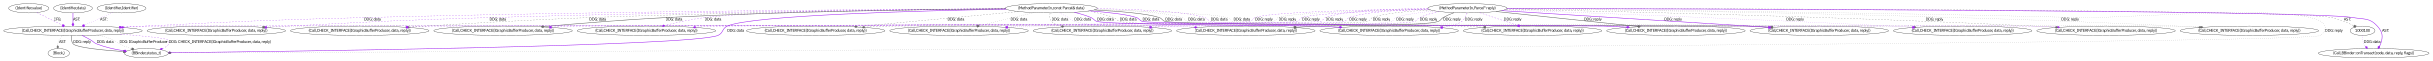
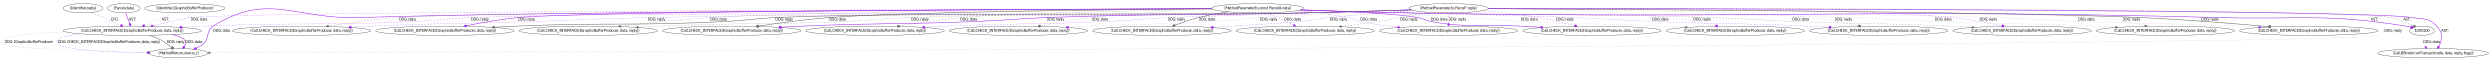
  digraph {
    fontname="IBM Plex Sans"
    node [fontname="IBM Plex Sans"]
    edge [arrowhead=diamond color=purple fontname="IBM Plex Sans" style=dashed]
    n1 [label="(Call,CHECK_INTERFACE(IGraphicBufferProducer, data, reply))"]
-   n2 [label="(BBinder,status_t)"]
-   n3 [label="(Block,)"]
+   n2 [label="(MethodReturn,status_t)"]
    n4 [label="(MethodParameterIn,const Parcel& data)"]
    n5 [label="(Call,CHECK_INTERFACE(IGraphicBufferProducer, data, reply))"]
    n6 [label="(Call,CHECK_INTERFACE(IGraphicBufferProducer, data, reply))"]
    n7 [label="(Call,CHECK_INTERFACE(IGraphicBufferProducer, data, reply))"]
    n8 [label="(Call,CHECK_INTERFACE(IGraphicBufferProducer, data, reply))"]
    n9 [label="(Call,CHECK_INTERFACE(IGraphicBufferProducer, data, reply))"]
    n10 [label="(Call,CHECK_INTERFACE(IGraphicBufferProducer, data, reply))"]
    n11 [label="(Call,CHECK_INTERFACE(IGraphicBufferProducer, data, reply))"]
    n12 [label="(Call,CHECK_INTERFACE(IGraphicBufferProducer, data, reply))"]
    n13 [label="(Call,CHECK_INTERFACE(IGraphicBufferProducer, data, reply))"]
    n14 [label="(Call,CHECK_INTERFACE(IGraphicBufferProducer, data, reply))"]
    n15 [label="(Call,CHECK_INTERFACE(IGraphicBufferProducer, data, reply))"]
    n16 [label="(Call,CHECK_INTERFACE(IGraphicBufferProducer, data, reply))"]
    n17 [label="(Call,CHECK_INTERFACE(IGraphicBufferProducer, data, reply))"]
    n18 [label="(Call,CHECK_INTERFACE(IGraphicBufferProducer, data, reply))"]
    n19 [label="(Call,CHECK_INTERFACE(IGraphicBufferProducer, data, reply))"]
    1000100
    n21 [label="(Call,BBinder::onTransact(code, data, reply, flags))"]
    n22 [label="(MethodParameterIn,Parcel* reply)"]
-   n23 [label="(Identifier,value)"]
-   n24 [label="(Identifier,data)"]
-   n25 [label="(Identifier,Identifier)"]
+   n23 [label="(Identifier,reply)"]
+   n24 [label="(Parcel,data)"]
+   n25 [label="(Identifier,IGraphicBufferProducer)"]
    n1 -> n2 [arrowhead=box color=gray40 label="DDG: reply" style=bold]
    n1 -> n2 [label="DDG: data" style=bold]
    n1 -> n2 [arrowhead=box color=gray40 label="DDG: IGraphicBufferProducer" style=dotted]
    n1 -> n2 [label="DDG: CHECK_INTERFACE(IGraphicBufferProducer, data, reply)"]
-   n1 -> n3 [color=gray40 label="AST: " style=dotted]
    n4 -> n1 [label="DDG: data"]
    n4 -> n2 [label="DDG: data" style=bold]
    n4 -> n5 [label="DDG: data"]
    n4 -> n6 [color=gray40 label="DDG: data"]
    n4 -> n7 [color=gray40 label="DDG: data" style=bold]
    n4 -> n8 [arrowhead=box color=gray40 label="DDG: data"]
    n4 -> n9 [label="DDG: data" style=dotted]
    n4 -> n10 [color=gray40 label="DDG: data"]
    n4 -> n11 [arrowhead=box color=gray40 label="DDG: data" style=dotted]
    n4 -> n12 [arrowhead=box color=gray40 label="DDG: data" style=bold]
    n4 -> n13 [label="DDG: data"]
    n4 -> n14 [label="DDG: data" style=bold]
    n4 -> n15 [arrowhead=box label="DDG: data"]
    n4 -> n16 [color=gray40 label="DDG: data"]
    n4 -> n17 [label="DDG: data" style=bold]
    n4 -> n18 [color=gray40 label="DDG: data" style=dotted]
    n4 -> n19 [color=gray40 label="DDG: data" style=dotted]
+   n4 -> 1000100 [arrowhead=box label="AST: " style=bold]
    1000100 -> n21 [label="DDG: data" style=dotted]
    n22 -> n1 [arrowhead=box label="DDG: reply"]
    n22 -> n2 [color=gray40 label="DDG: reply" style=dotted]
    n22 -> n5 [label="DDG: reply"]
    n22 -> n6 [arrowhead=box label="DDG: reply"]
    n22 -> n7 [arrowhead=box label="DDG: reply"]
    n22 -> n8 [arrowhead=box label="DDG: reply"]
    n22 -> n9 [arrowhead=box color=gray40 label="DDG: reply" style=bold]
    n22 -> n10 [arrowhead=box label="DDG: reply"]
    n22 -> n11 [arrowhead=box label="DDG: reply" style=dotted]
    n22 -> n12 [arrowhead=box label="DDG: reply" style=bold]
    n22 -> n13 [color=gray40 label="DDG: reply"]
    n22 -> n14 [color=gray40 label="DDG: reply" style=bold]
    n22 -> n15 [arrowhead=box color=gray40 label="DDG: reply" style=dotted]
    n22 -> n16 [color=gray40 label="DDG: reply"]
    n22 -> n17 [arrowhead=box label="DDG: reply"]
    n22 -> n18 [arrowhead=box label="DDG: reply" style=dotted]
    n22 -> n19 [color=gray40 label="DDG: reply" style=dotted]
    n22 -> 1000100 [arrowhead=box color=gray40 label="AST: "]
    n22 -> n21 [label="AST: " style=bold]
    n23 -> n1 [arrowhead=box label="CFG: "]
    n24 -> n1 [label="AST: " style=bold]
    n25 -> n1 [arrowhead=box label="AST: " style=dotted]
  }
